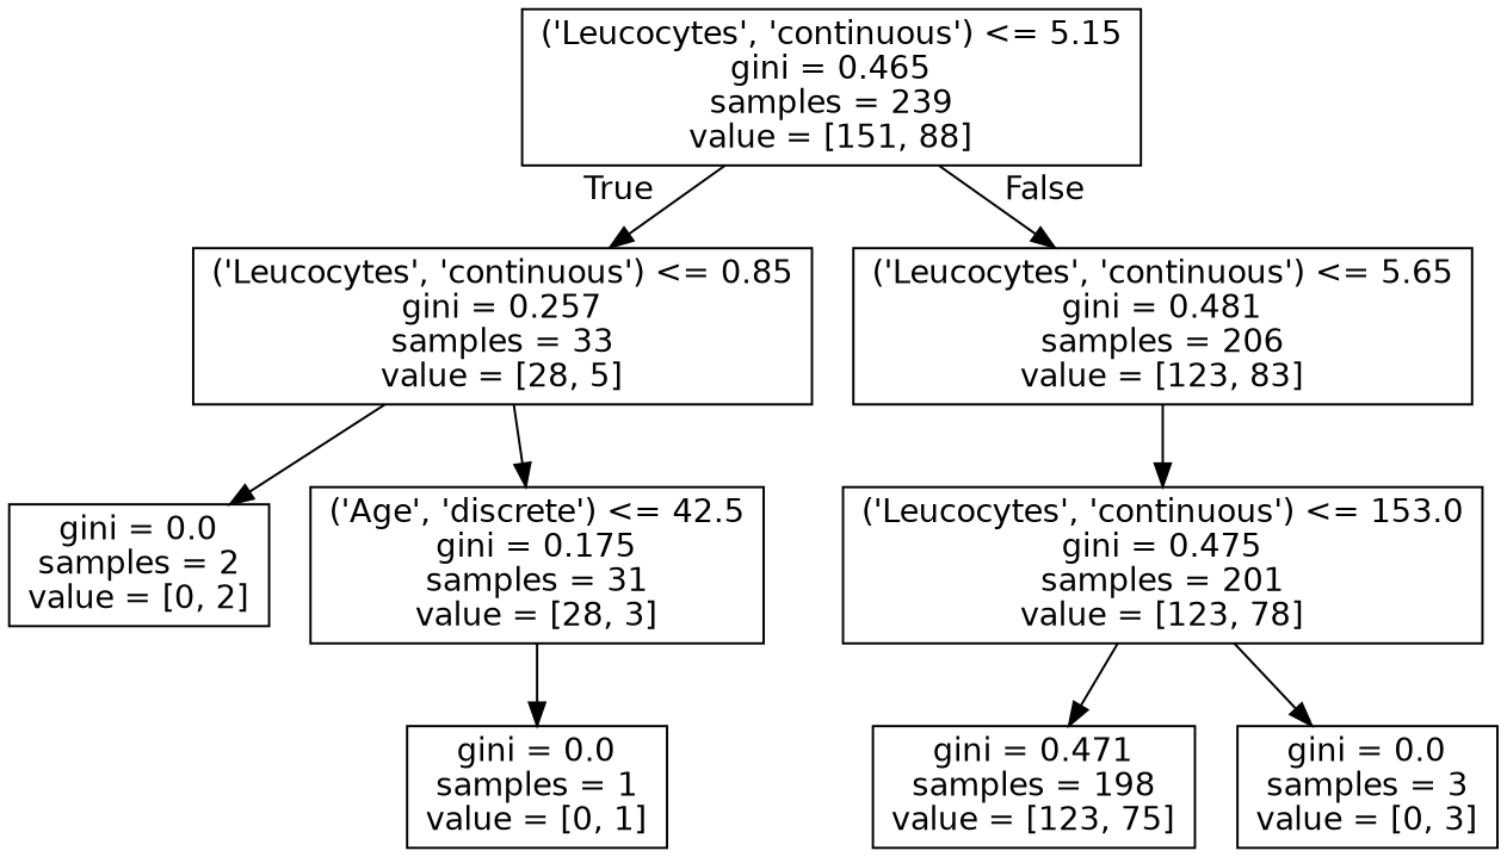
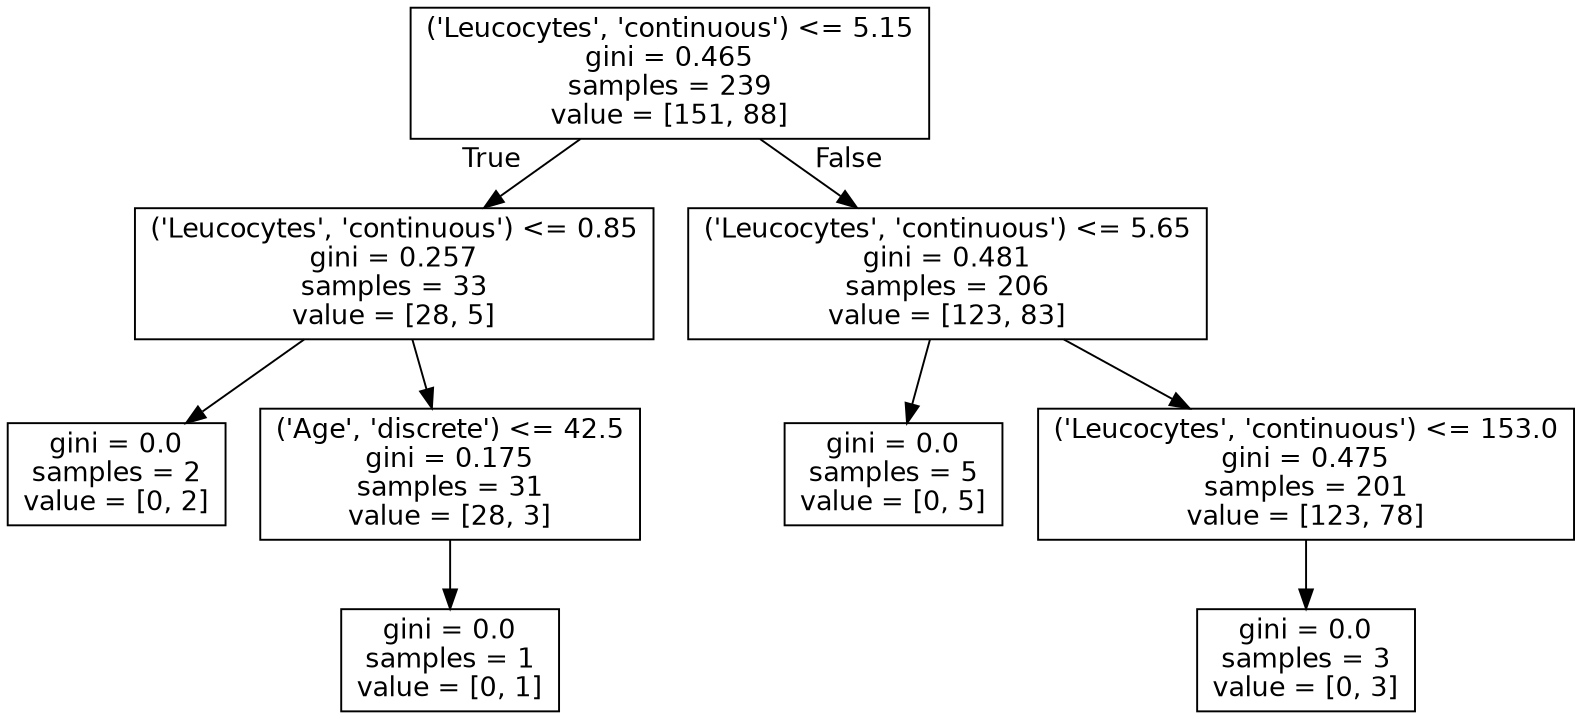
  digraph {
    fontname="DejaVu Sans"
    node [fontname="DejaVu Sans" shape=box]
    edge [fontname="DejaVu Sans"]
    n1 [label="('Leucocytes', 'continuous') <= 5.15\ngini = 0.465\nsamples = 239\nvalue = [151, 88]"]
    n2 [label="('Leucocytes', 'continuous') <= 0.85\ngini = 0.257\nsamples = 33\nvalue = [28, 5]"]
    n3 [label="('Leucocytes', 'continuous') <= 5.65\ngini = 0.481\nsamples = 206\nvalue = [123, 83]"]
    n4 [label="gini = 0.0\nsamples = 2\nvalue = [0, 2]"]
    n5 [label="('Age', 'discrete') <= 42.5\ngini = 0.175\nsamples = 31\nvalue = [28, 3]"]
+   n6 [label="gini = 0.0\nsamples = 5\nvalue = [0, 5]"]
    n7 [label="('Leucocytes', 'continuous') <= 153.0\ngini = 0.475\nsamples = 201\nvalue = [123, 78]"]
    n8 [label="gini = 0.0\nsamples = 1\nvalue = [0, 1]"]
-   n9 [label="gini = 0.471\nsamples = 198\nvalue = [123, 75]"]
    n10 [label="gini = 0.0\nsamples = 3\nvalue = [0, 3]"]
    n1 -> n2 [headlabel=True labelangle=45 labeldistance=2.5]
    n1 -> n3 [headlabel=False labelangle=-45 labeldistance=2.5]
    n2 -> n4
    n2 -> n5
+   n3 -> n6
    n3 -> n7
    n5 -> n8
-   n7 -> n9
    n7 -> n10
  }
